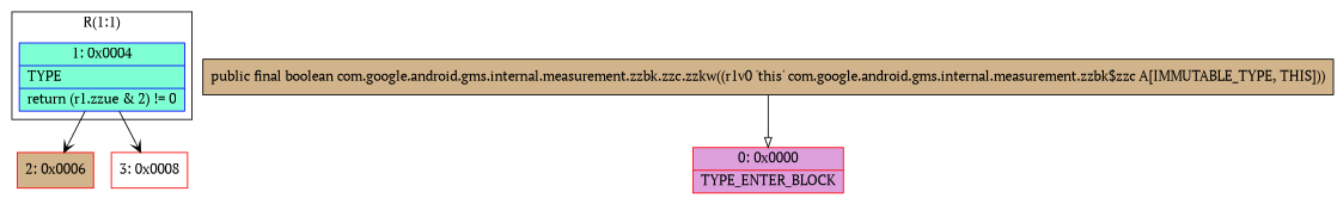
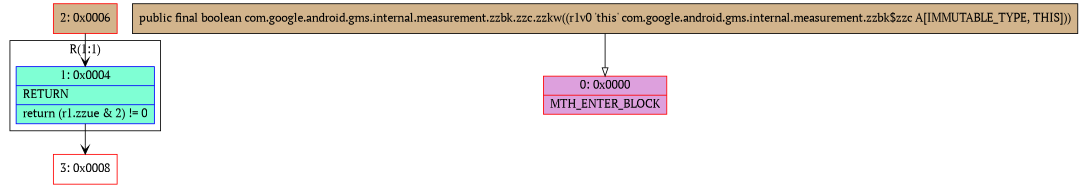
  digraph {
    fontname="PT Serif"
    node [color=red fillcolor=tan fontname="PT Serif" shape=record style=filled]
    edge [arrowhead=vee fontname="PT Serif"]
-   n1 [color=blue fillcolor=aquamarine label="{1\:\ 0x0004|TYPE\l|return (r1.zzue & 2) != 0\l}"]
+   n1 [color=blue fillcolor=aquamarine label="{1\:\ 0x0004|RETURN\l|return (r1.zzue & 2) != 0\l}"]
    n2 [label="{2\:\ 0x0006}"]
    n3 [fillcolor=white label="{3\:\ 0x0008}"]
-   n4 [fillcolor=plum label="{0\:\ 0x0000|TYPE_ENTER_BLOCK\l}"]
+   n4 [fillcolor=plum label="{0\:\ 0x0000|MTH_ENTER_BLOCK\l}"]
    n5 [label="{public final boolean com.google.android.gms.internal.measurement.zzbk.zzc.zzkw((r1v0 'this' com.google.android.gms.internal.measurement.zzbk$zzc A[IMMUTABLE_TYPE, THIS])) }" color=""]
    subgraph cluster_1 {
      label="R(1:1)"
      n1
    }
-   n1 -> n2
+   n2 -> n1
    n1 -> n3
    n5 -> n4 [arrowhead=onormal]
  }
